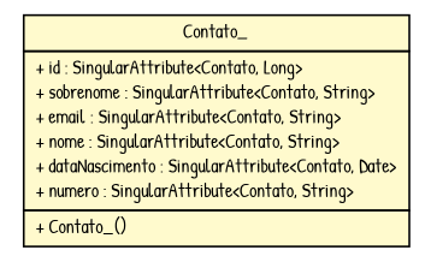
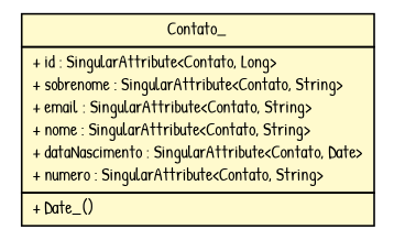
  digraph {
    nodesep=0.25
    ranksep=0.5
    fontname="Patrick Hand"
-   n1 [fontcolor=black fontname="Patrick Hand" fontsize=10.0 label=<<table title="br.net.meditec.server.model.Contato_" border="0" cellborder="1" cellspacing="0" cellpadding="2" port="p" bgcolor="lemonChiffon" href="./Contato_.html"> 		<tr><td><table border="0" cellspacing="0" cellpadding="1"> <tr><td align="center" balign="center"> Contato_ </td></tr> 		</table></td></tr> 		<tr><td><table border="0" cellspacing="0" cellpadding="1"> <tr><td align="left" balign="left"> + id : SingularAttribute&lt;Contato, Long&gt; </td></tr> <tr><td align="left" balign="left"> + sobrenome : SingularAttribute&lt;Contato, String&gt; </td></tr> <tr><td align="left" balign="left"> + email : SingularAttribute&lt;Contato, String&gt; </td></tr> <tr><td align="left" balign="left"> + nome : SingularAttribute&lt;Contato, String&gt; </td></tr> <tr><td align="left" balign="left"> + dataNascimento : SingularAttribute&lt;Contato, Date&gt; </td></tr> <tr><td align="left" balign="left"> + numero : SingularAttribute&lt;Contato, String&gt; </td></tr> 		</table></td></tr> 		<tr><td><table border="0" cellspacing="0" cellpadding="1"> <tr><td align="left" balign="left"> + Contato_() </td></tr> 		</table></td></tr> 		</table>> shape=plaintext]
+   n1 [fontcolor=black fontname="Patrick Hand" fontsize=10.0 label=<<table title="br.net.meditec.server.model.Contato_" border="0" cellborder="1" cellspacing="0" cellpadding="2" port="p" bgcolor="lemonChiffon" href="./Contato_.html"> 		<tr><td><table border="0" cellspacing="0" cellpadding="1"> <tr><td align="center" balign="center"> Contato_ </td></tr> 		</table></td></tr> 		<tr><td><table border="0" cellspacing="0" cellpadding="1"> <tr><td align="left" balign="left"> + id : SingularAttribute&lt;Contato, Long&gt; </td></tr> <tr><td align="left" balign="left"> + sobrenome : SingularAttribute&lt;Contato, String&gt; </td></tr> <tr><td align="left" balign="left"> + email : SingularAttribute&lt;Contato, String&gt; </td></tr> <tr><td align="left" balign="left"> + nome : SingularAttribute&lt;Contato, String&gt; </td></tr> <tr><td align="left" balign="left"> + dataNascimento : SingularAttribute&lt;Contato, Date&gt; </td></tr> <tr><td align="left" balign="left"> + numero : SingularAttribute&lt;Contato, String&gt; </td></tr> 		</table></td></tr> 		<tr><td><table border="0" cellspacing="0" cellpadding="1"> <tr><td align="left" balign="left"> + Date_() </td></tr> 		</table></td></tr> 		</table>> shape=plaintext]
  }
